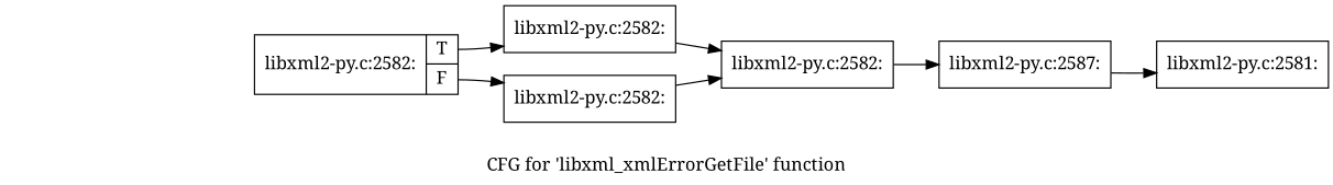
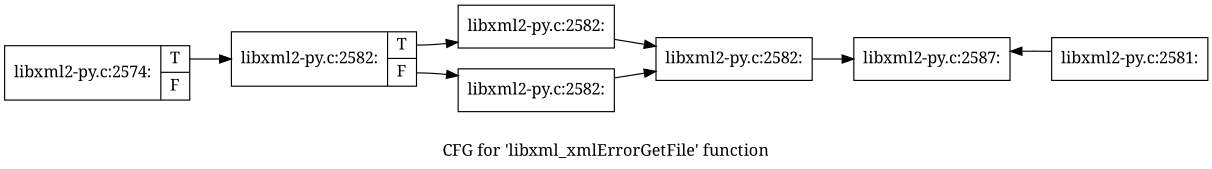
  digraph {
    fontname="Noto Serif"
    label="CFG for 'libxml_xmlErrorGetFile' function"
    rankdir=LR
    node [fontname="Noto Serif" shape=record]
    edge [fontname="Noto Serif"]
+   n1 [label="{libxml2-py.c:2574:|{<s0>T|<s1>F}}"]
    n2 [label="{libxml2-py.c:2582:|{<s0>T|<s1>F}}"]
    n3 [label="{libxml2-py.c:2582:}"]
    n4 [label="{libxml2-py.c:2582:}"]
    n5 [label="{libxml2-py.c:2581:}"]
    n6 [label="{libxml2-py.c:2587:}"]
    n7 [label="{libxml2-py.c:2582:}"]
+   n1 -> n2 [tailport=s0]
    n2 -> n3 [tailport=s0]
    n2 -> n4 [tailport=s1]
    n3 -> n7
    n4 -> n7
-   n6 -> n5
+   n5 -> n6
    n7 -> n6
  }
